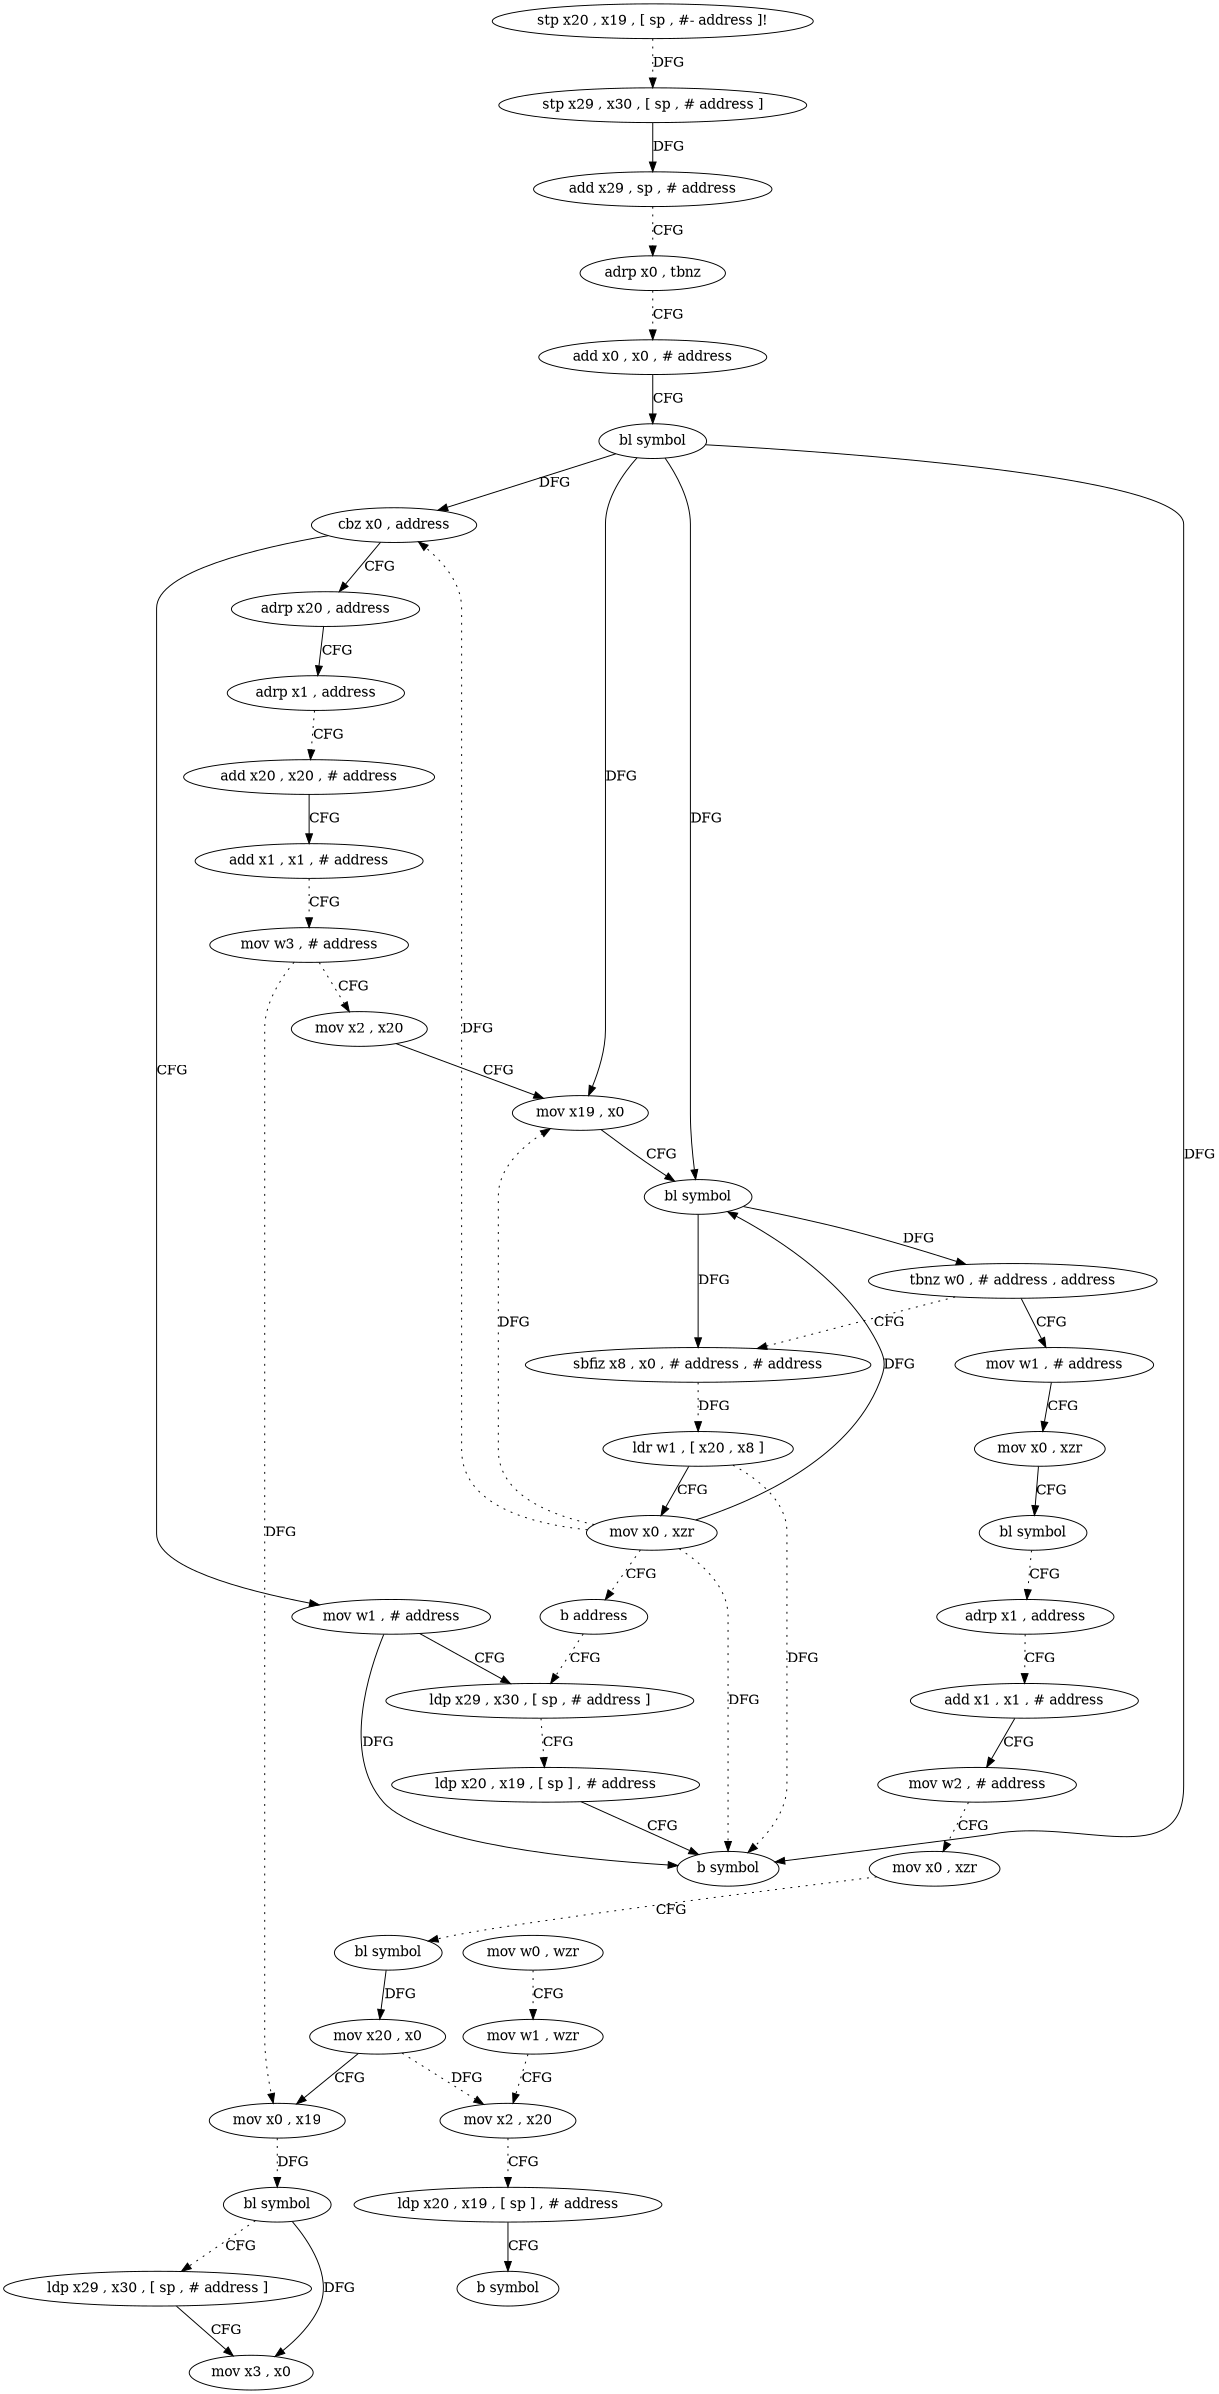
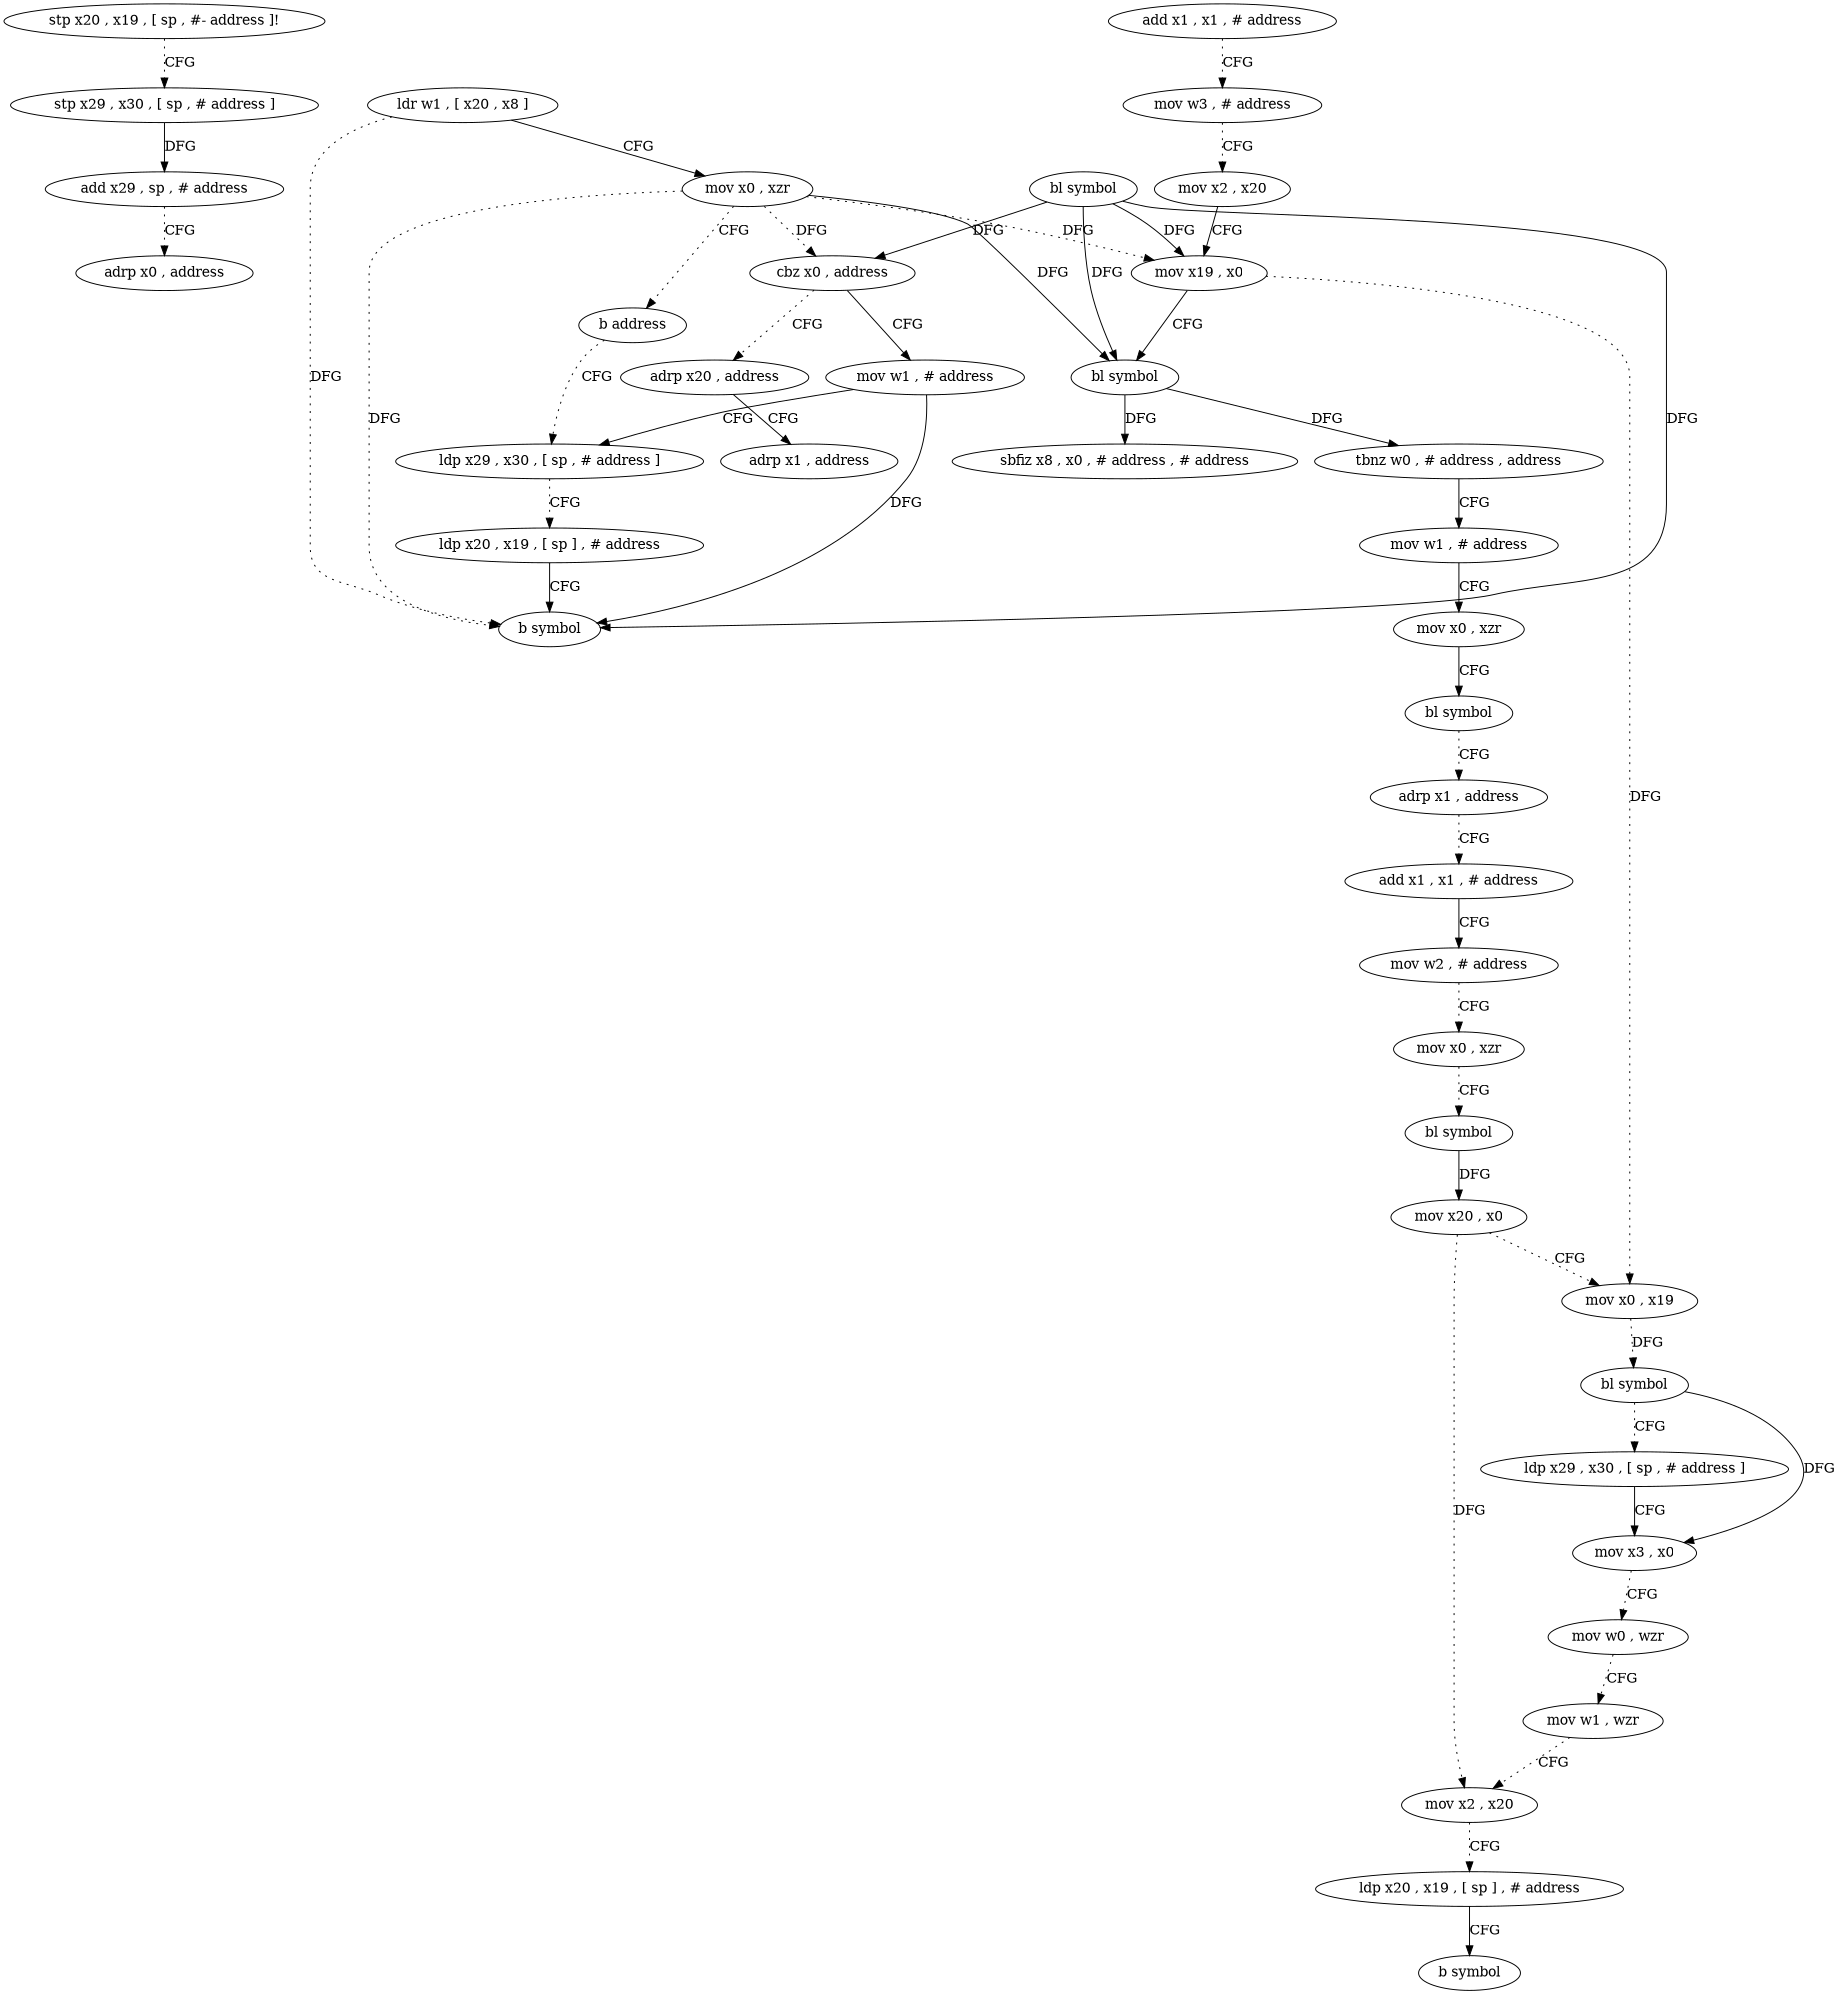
  digraph {
    edge [style=dotted]
    n1 [label="stp x20 , x19 , [ sp , #- address ]!"]
    n2 [label="stp x29 , x30 , [ sp , # address ]"]
    n3 [label="add x29 , sp , # address"]
-   n4 [label="adrp x0 , tbnz"]
-   n5 [label="add x0 , x0 , # address"]
+   n4 [label="adrp x0 , address"]
    n6 [label="bl symbol"]
    n7 [label="cbz x0 , address"]
    n8 [label="mov x19 , x0"]
    n9 [label="bl symbol"]
    n10 [label="b symbol"]
    n11 [label="mov w1 , # address"]
    n12 [label="adrp x20 , address"]
    n13 [label="mov x0 , x19"]
    n14 [label="tbnz w0 , # address , address"]
    n15 [label="sbfiz x8 , x0 , # address , # address"]
    n16 [label="ldp x29 , x30 , [ sp , # address ]"]
    n17 [label="adrp x1 , address"]
    n18 [label="ldp x20 , x19 , [ sp ] , # address"]
-   n19 [label="add x20 , x20 , # address"]
    n20 [label="add x1 , x1 , # address"]
    n21 [label="mov w3 , # address"]
    n22 [label="mov x2 , x20"]
    n23 [label="bl symbol"]
    n24 [label="mov w1 , # address"]
    n25 [label="ldr w1 , [ x20 , x8 ]"]
    n26 [label="mov x0 , xzr"]
    n27 [label="bl symbol"]
    n28 [label="mov x0 , xzr"]
    n29 [label="adrp x1 , address"]
    n30 [label="add x1 , x1 , # address"]
    n31 [label="mov w2 , # address"]
    n32 [label="mov x0 , xzr"]
    n33 [label="bl symbol"]
    n34 [label="mov x20 , x0"]
    n35 [label="mov x2 , x20"]
    n36 [label="ldp x20 , x19 , [ sp ] , # address"]
    n37 [label="ldp x29 , x30 , [ sp , # address ]"]
    n38 [label="mov x3 , x0"]
    n39 [label="mov w0 , wzr"]
    n40 [label="mov w1 , wzr"]
    n41 [label="b symbol"]
    n42 [label="b address"]
-   n1 -> n2 [label=DFG]
+   n1 -> n2 [label=CFG]
    n2 -> n3 [label=DFG style=solid]
    n3 -> n4 [label=CFG]
-   n4 -> n5 [label=CFG]
-   n5 -> n6 [label=CFG style=solid]
    n6 -> n7 [label=DFG style=solid]
    n6 -> n8 [label=DFG style=solid]
    n6 -> n9 [label=DFG style=solid]
    n6 -> n10 [label=DFG style=solid]
    n7 -> n11 [label=CFG style=solid]
-   n7 -> n12 [label=CFG style=solid]
+   n7 -> n12 [label=CFG]
    n8 -> n9 [label=CFG style=solid]
-   n21 -> n13 [label=DFG]
+   n8 -> n13 [label=DFG]
    n9 -> n14 [label=DFG style=solid]
    n9 -> n15 [label=DFG style=solid]
    n11 -> n10 [label=DFG style=solid]
    n11 -> n16 [label=CFG style=solid]
    n12 -> n17 [label=CFG style=solid]
    n13 -> n23 [label=DFG]
-   n14 -> n15 [label=CFG]
    n14 -> n24 [label=CFG style=solid]
-   n15 -> n25 [label=DFG]
    n16 -> n18 [label=CFG]
-   n17 -> n19 [label=CFG]
    n18 -> n10 [label=CFG style=solid]
-   n19 -> n20 [label=CFG style=solid]
    n20 -> n21 [label=CFG]
    n21 -> n22 [label=CFG]
    n22 -> n8 [label=CFG style=solid]
    n23 -> n37 [label=CFG]
    n23 -> n38 [label=DFG style=solid]
    n24 -> n26 [label=CFG style=solid]
    n25 -> n10 [label=DFG]
    n25 -> n28 [label=CFG style=solid]
    n26 -> n27 [label=CFG style=solid]
    n27 -> n29 [label=CFG]
    n28 -> n7 [label=DFG]
    n28 -> n8 [label=DFG]
    n28 -> n9 [label=DFG style=solid]
    n28 -> n10 [label=DFG]
    n28 -> n42 [label=CFG]
    n29 -> n30 [label=CFG]
    n30 -> n31 [label=CFG style=solid]
    n31 -> n32 [label=CFG]
    n32 -> n33 [label=CFG]
    n33 -> n34 [label=DFG style=solid]
-   n34 -> n13 [label=CFG style=solid]
+   n34 -> n13 [label=CFG]
    n34 -> n35 [label=DFG]
    n35 -> n36 [label=CFG]
    n36 -> n41 [label=CFG style=solid]
    n37 -> n38 [label=CFG style=solid]
+   n38 -> n39 [label=CFG]
    n39 -> n40 [label=CFG]
    n40 -> n35 [label=CFG]
    n42 -> n16 [label=CFG]
  }
